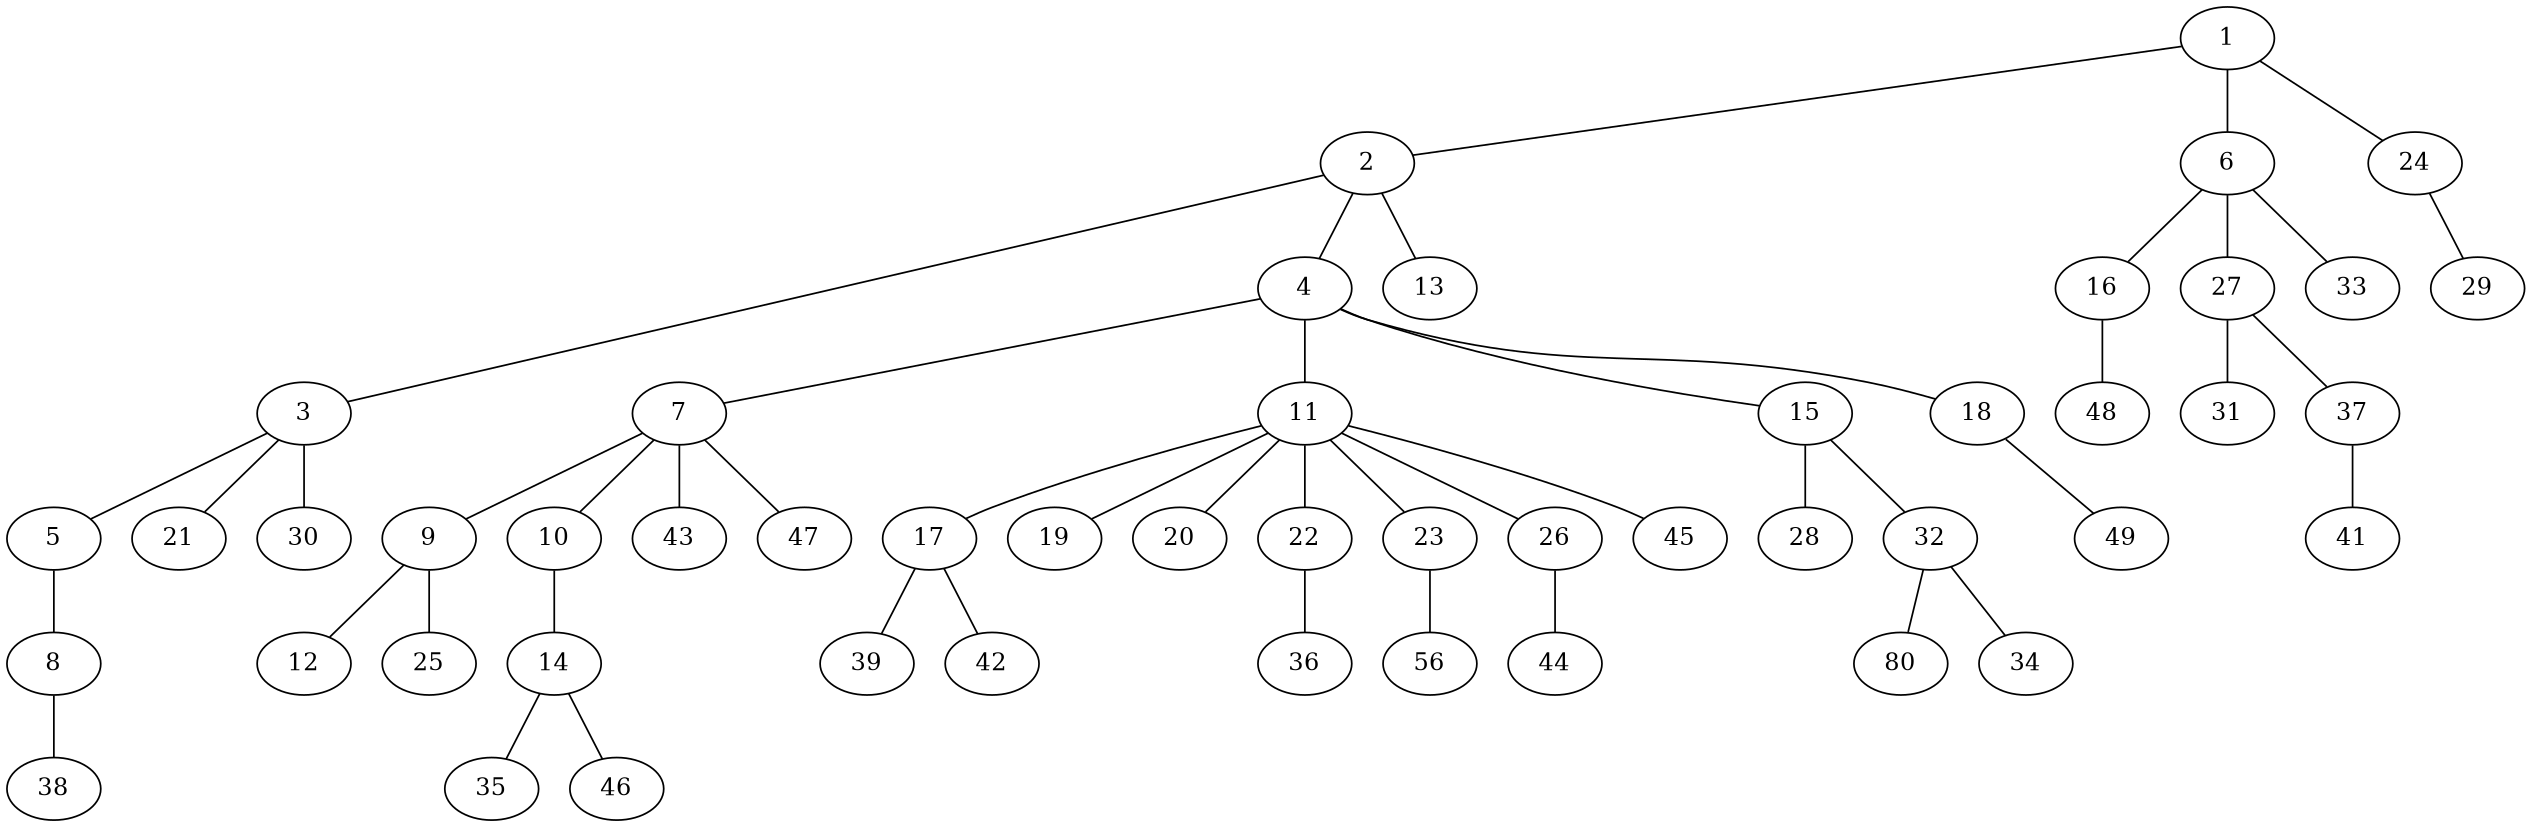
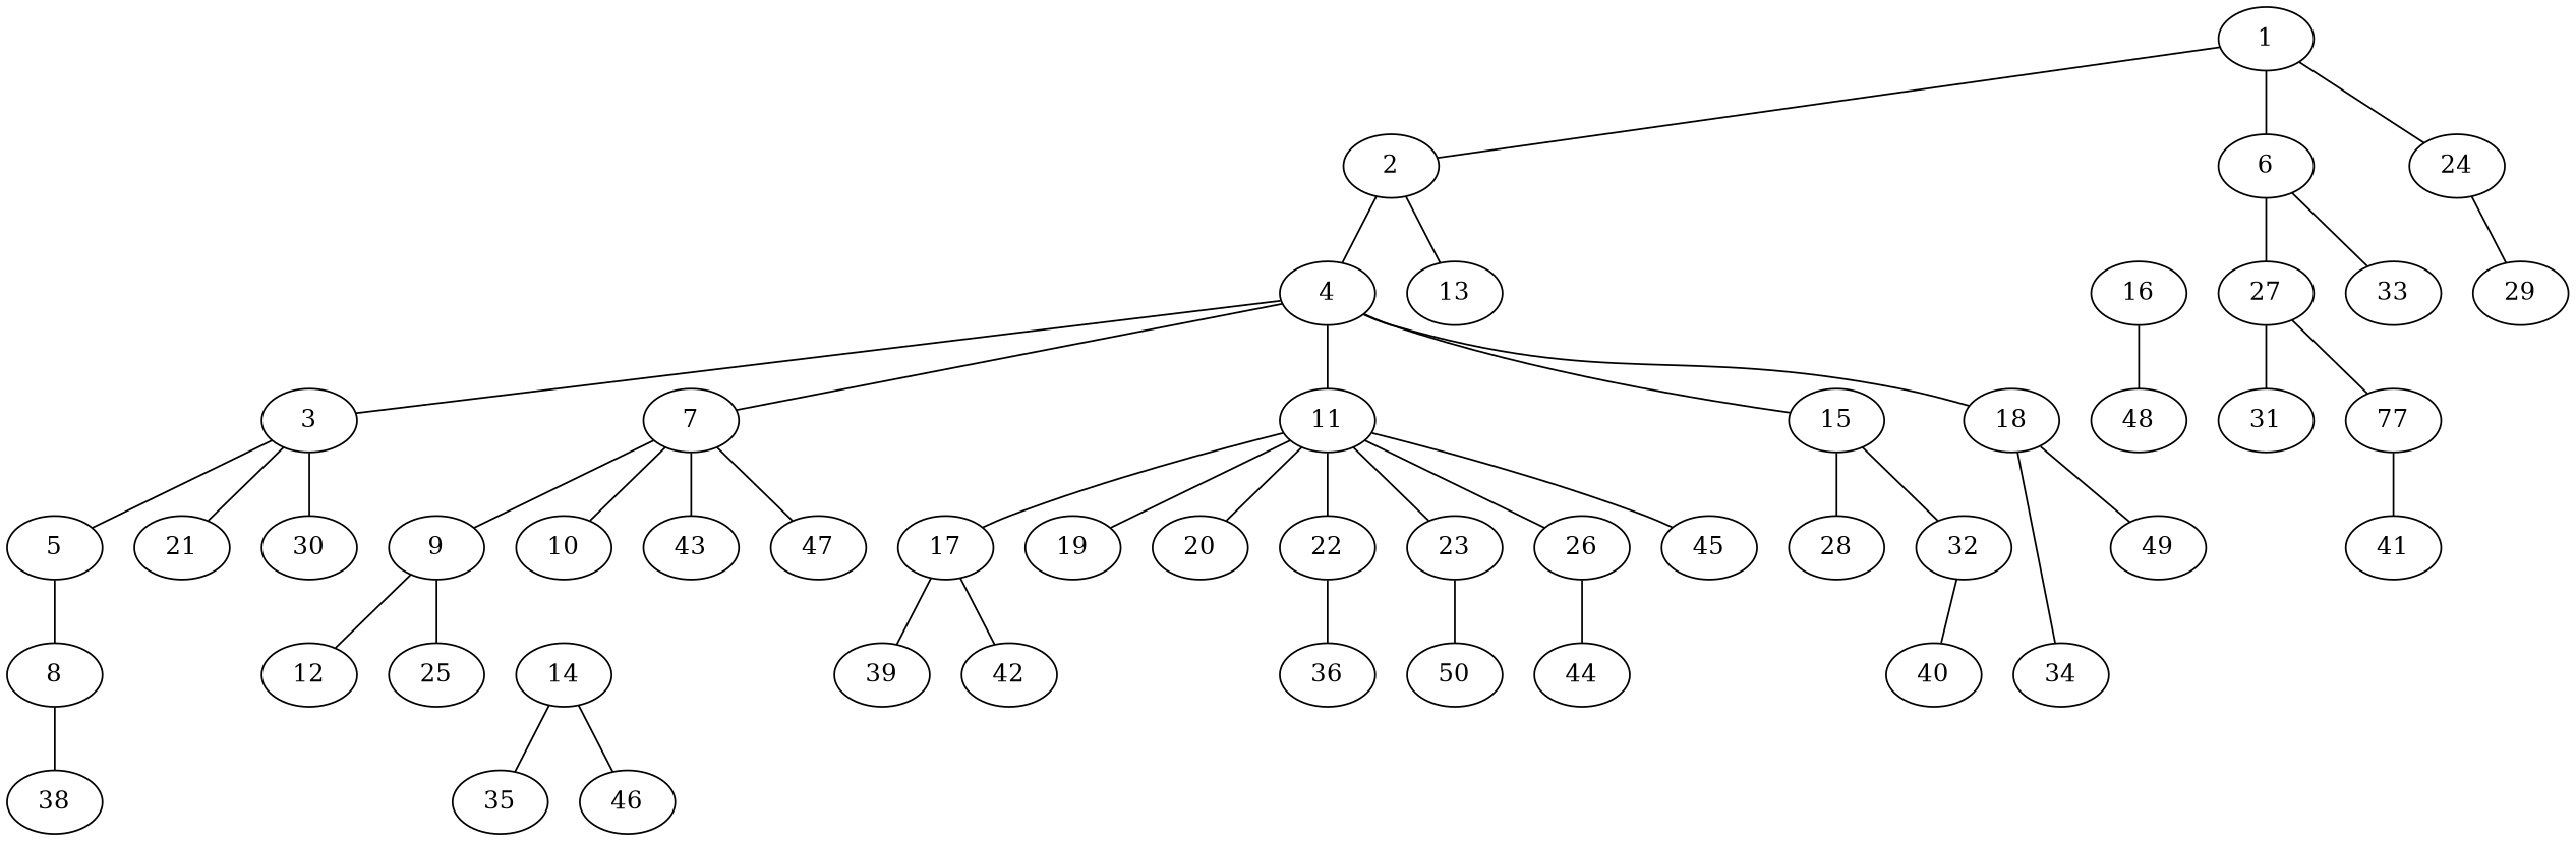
  graph {
    1
    2
    6
    24
    3
    4
    13
    16
    27
    33
    29
    5
    21
    30
    7
    11
    15
    18
    48
    31
-   37
+   37 [label=77]
    8
    9
    10
    43
    47
    17
    19
    20
    22
    23
    26
    45
    28
    32
    34
    49
    38
    12
    25
    14
    39
    42
    36
-   50 [label=56]
+   50
    44
-   40 [label=80]
+   40
    41
    35
    46
    1 -- 2
    1 -- 6
    1 -- 24
-   2 -- 3
+   4 -- 3
    2 -- 4
    2 -- 13
-   6 -- 16
    6 -- 27
    6 -- 33
    24 -- 29
    3 -- 5
    3 -- 21
    3 -- 30
    4 -- 7
    4 -- 11
    4 -- 15
    4 -- 18
    16 -- 48
    27 -- 31
    27 -- 37
    5 -- 8
    7 -- 9
    7 -- 10
    7 -- 43
    7 -- 47
    11 -- 17
    11 -- 19
    11 -- 20
    11 -- 22
    11 -- 23
    11 -- 26
    11 -- 45
    15 -- 28
    15 -- 32
-   32 -- 34
+   18 -- 34
    18 -- 49
    37 -- 41
    8 -- 38
    9 -- 12
    9 -- 25
-   10 -- 14
    17 -- 39
    17 -- 42
    22 -- 36
    23 -- 50
    26 -- 44
    32 -- 40
    14 -- 35
    14 -- 46
  }
